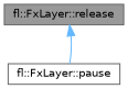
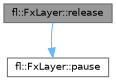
  digraph {
    rankdir=TB
    node [fontname=Helvetica fontsize=10 shape=box style=filled]
    n1 [color=gray40 fillcolor=grey60 fontcolor=black height=0.2 label="fl::FxLayer::release" width=0.4]
    n2 [color=grey40 fillcolor=white height=0.2 label="fl::FxLayer::pause" width=0.4]
-   n2 -> n1 [color=steelblue1 fontname=Helvetica fontsize=10 labelfontname=Helvetica labelfontsize=10 style=solid]
+   n1 -> n2 [color=steelblue1 fontname=Helvetica fontsize=10 labelfontname=Helvetica labelfontsize=10 style=solid]
  }
